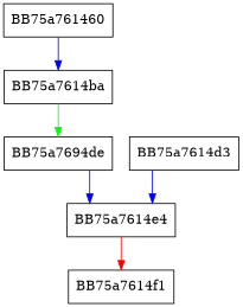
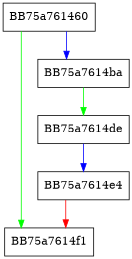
  digraph {
    splines=ortho
    node [shape=box]
    edge [color=blue]
    BB75a761460
    BB75a7614f1
    BB75a7614ba
-   BB75a7614de [label=BB75a7694de]
+   BB75a7614de
    BB75a7614e4
-   BB75a7614d3
+   BB75a761460 -> BB75a7614f1 [color=green]
    BB75a761460 -> BB75a7614ba
    BB75a7614ba -> BB75a7614de [color=green]
    BB75a7614de -> BB75a7614e4
    BB75a7614e4 -> BB75a7614f1 [color=red]
-   BB75a7614d3 -> BB75a7614e4
  }
